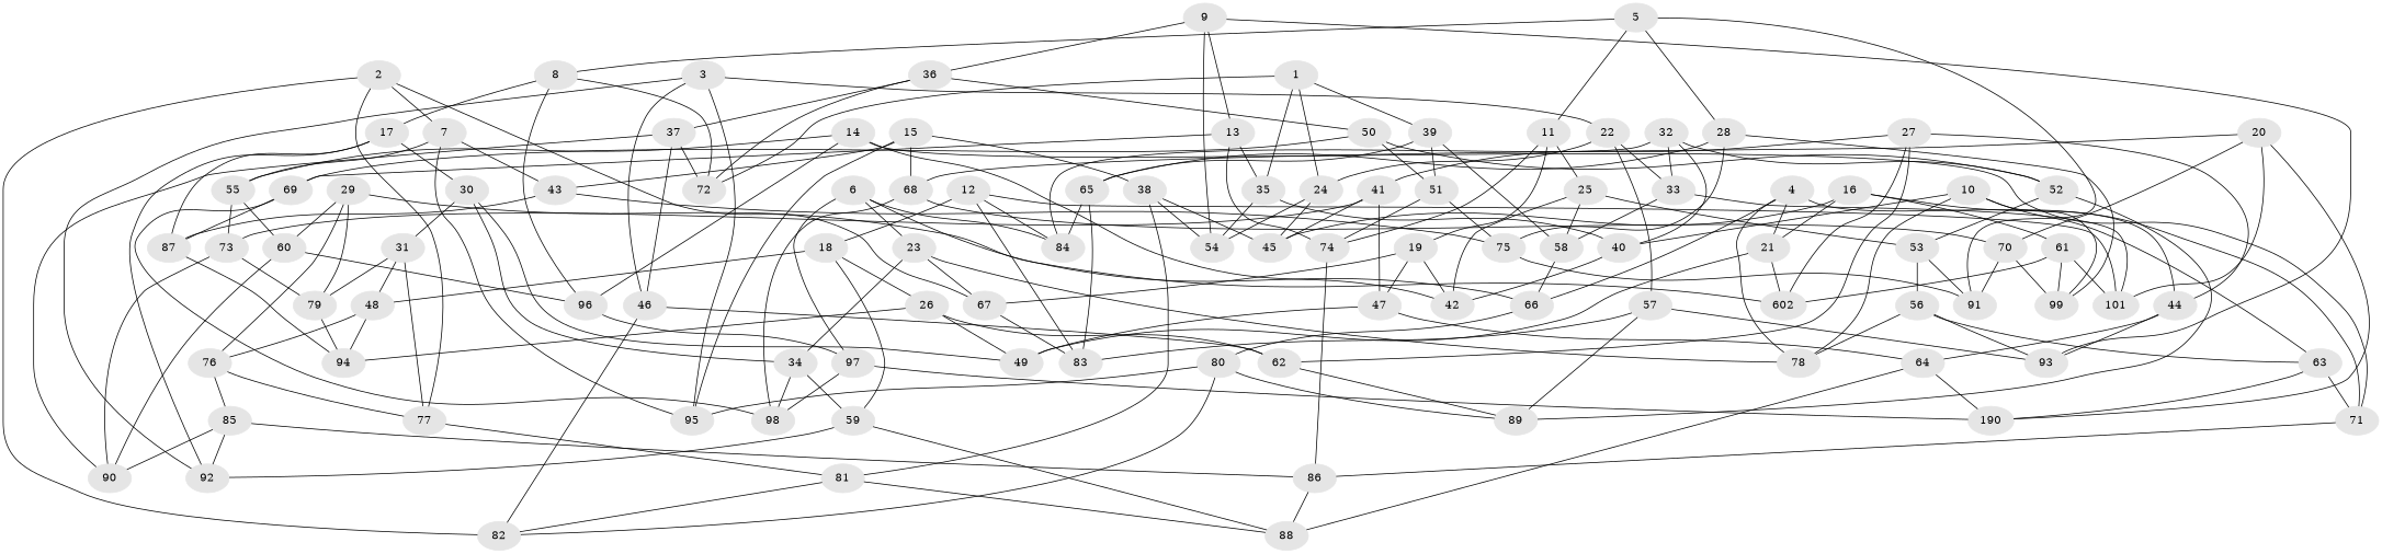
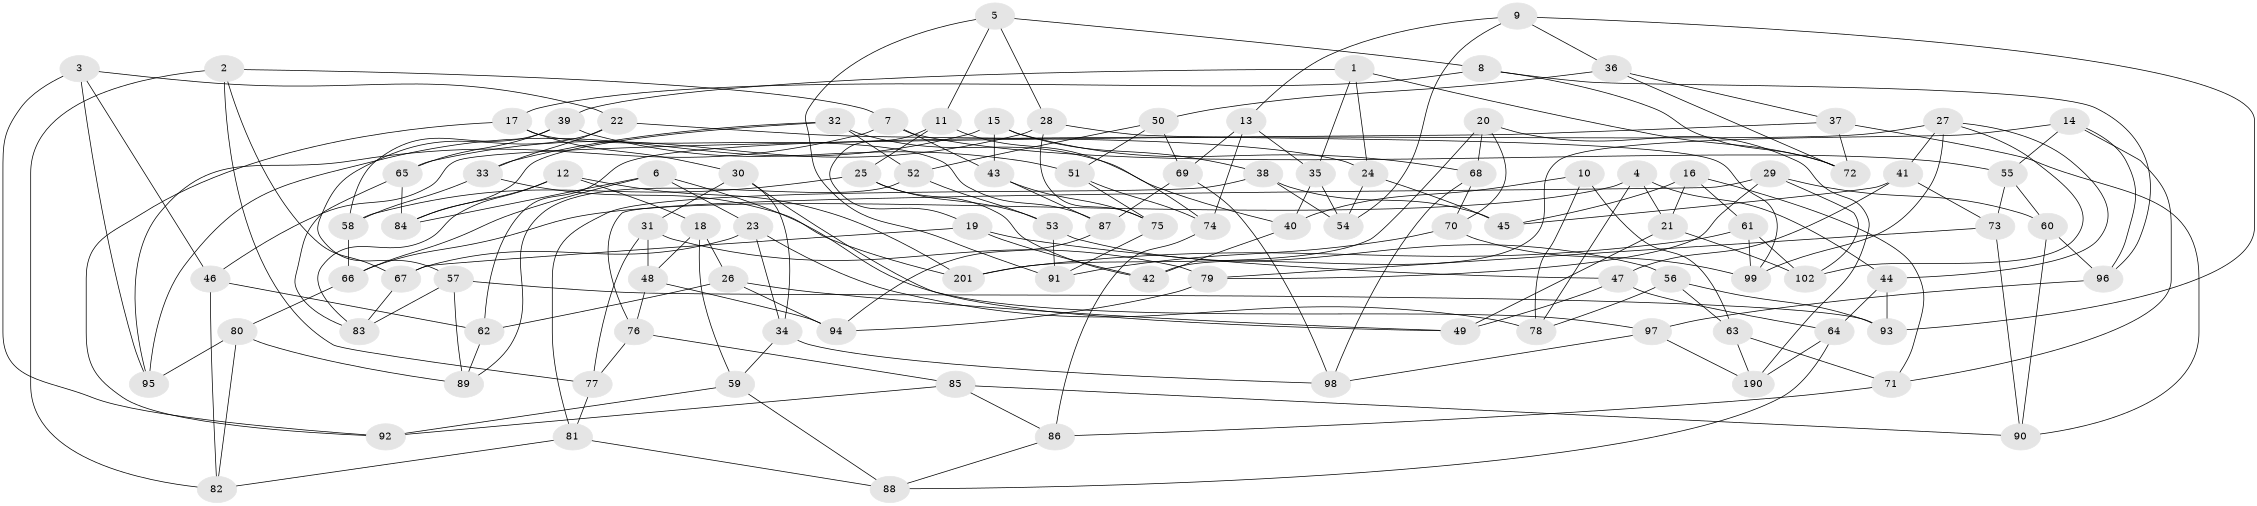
  graph {
    node [color=gray90 style=filled]
    1
    24
    35
    39
    72
    54
    45
    40
    58
    65
    51
    2
    7
    67
    77
    82
    95
    43
    55
    83
    81
    3
    22
    46
    92
    33
    57
    62
    4
    21
    44
    66
    78
    49
-   102 [label=602]
+   102
    93
    64
    80
    5
    8
    11
    28
    91
    17
    96
    19
    25
    74
    99
    75
    6
    23
    84
    97
    34
    n56 [label=190]
    98
    87
    60
    73
    30
    9
    13
    36
    69
    37
    50
    10
    63
    42
    71
    47
    53
    86
    12
    18
-   101
+   101 [label=201]
    26
    48
    59
    14
    15
    38
    68
    70
    16
    61
    31
    94
    76
    88
    20
    89
    56
    27
    41
    29
    79
    90
    85
    32
    52
    1 -- 24
    1 -- 35
    1 -- 39
    1 -- 72
    24 -- 54
    24 -- 45
    35 -- 54
    35 -- 40
    39 -- 58
    39 -- 65
    39 -- 51
    40 -- 42
    58 -- 66
    65 -- 83
    65 -- 84
    51 -- 74
    51 -- 75
    2 -- 7
    2 -- 67
    2 -- 77
    2 -- 82
    7 -- 95
    7 -- 43
    7 -- 55
    67 -- 83
    77 -- 81
    43 -- 75
    43 -- 87
    55 -- 60
    55 -- 73
    81 -- 82
    81 -- 88
    3 -- 95
    3 -- 22
    3 -- 46
    3 -- 92
    22 -- 24
    22 -- 33
    22 -- 57
    46 -- 82
    46 -- 62
    33 -- 58
    33 -- 101
    57 -- 83
    57 -- 93
    57 -- 89
    62 -- 89
    4 -- 21
    4 -- 44
    4 -- 66
    4 -- 78
    21 -- 49
    21 -- 102
    44 -- 93
    44 -- 64
    66 -- 80
    64 -- n56
    64 -- 88
    80 -- 82
    80 -- 95
    80 -- 89
    5 -- 8
    5 -- 11
    5 -- 28
    5 -- 91
    8 -- 72
    8 -- 17
    8 -- 96
    11 -- 19
    11 -- 25
    11 -- 74
    28 -- 65
    28 -- 99
    28 -- 75
    17 -- 92
    17 -- 87
    17 -- 30
    96 -- 97
    19 -- 67
    19 -- 42
    19 -- 47
    25 -- 58
    25 -- 42
    25 -- 53
    74 -- 86
    75 -- 91
    6 -- 66
    6 -- 23
    6 -- 84
    6 -- 97
    23 -- 67
    23 -- 78
    23 -- 34
    97 -- n56
    97 -- 98
    34 -- 98
    34 -- 59
    87 -- 94
    60 -- 96
    60 -- 90
    73 -- 79
    73 -- 90
    30 -- 49
    30 -- 34
    30 -- 31
    9 -- 54
    9 -- 93
    9 -- 13
    9 -- 36
    13 -- 35
    13 -- 74
    13 -- 69
    36 -- 72
    36 -- 37
    36 -- 50
    69 -- 98
    69 -- 87
    37 -- 72
    37 -- 46
    37 -- 90
    50 -- 51
    50 -- 69
    50 -- 52
    10 -- 40
    10 -- 78
-   10 -- 99
+   27 -- 99
    10 -- 63
    63 -- n56
    63 -- 71
    71 -- 86
    47 -- 49
    47 -- 64
    53 -- 91
    53 -- 56
    86 -- 88
    12 -- 83
    12 -- 84
    12 -- 18
    12 -- 101
    18 -- 26
    18 -- 48
    18 -- 59
    26 -- 62
    26 -- 49
    26 -- 94
    48 -- 94
    48 -- 76
    59 -- 92
    59 -- 88
    14 -- 55
    14 -- 96
    14 -- 42
    14 -- 71
    15 -- 95
    15 -- 43
    15 -- 38
    15 -- 68
    38 -- 54
    38 -- 45
    38 -- 81
    68 -- 98
    68 -- 70
    70 -- 91
    70 -- 99
    16 -- 45
    16 -- 21
    16 -- 71
    16 -- 61
    61 -- 102
    61 -- 99
    61 -- 101
    31 -- 77
    31 -- 48
    31 -- 79
    76 -- 77
    76 -- 85
    20 -- n56
    20 -- 101
    20 -- 68
    20 -- 70
    56 -- 78
    56 -- 93
    56 -- 63
    27 -- 62
    27 -- 44
    27 -- 102
    27 -- 41
    41 -- 45
    41 -- 73
    41 -- 47
    29 -- 102
    29 -- 60
    29 -- 76
    29 -- 79
    79 -- 94
    85 -- 92
    85 -- 86
    85 -- 90
    32 -- 40
    32 -- 33
    32 -- 84
    32 -- 52
    52 -- 53
    52 -- 89
  }
